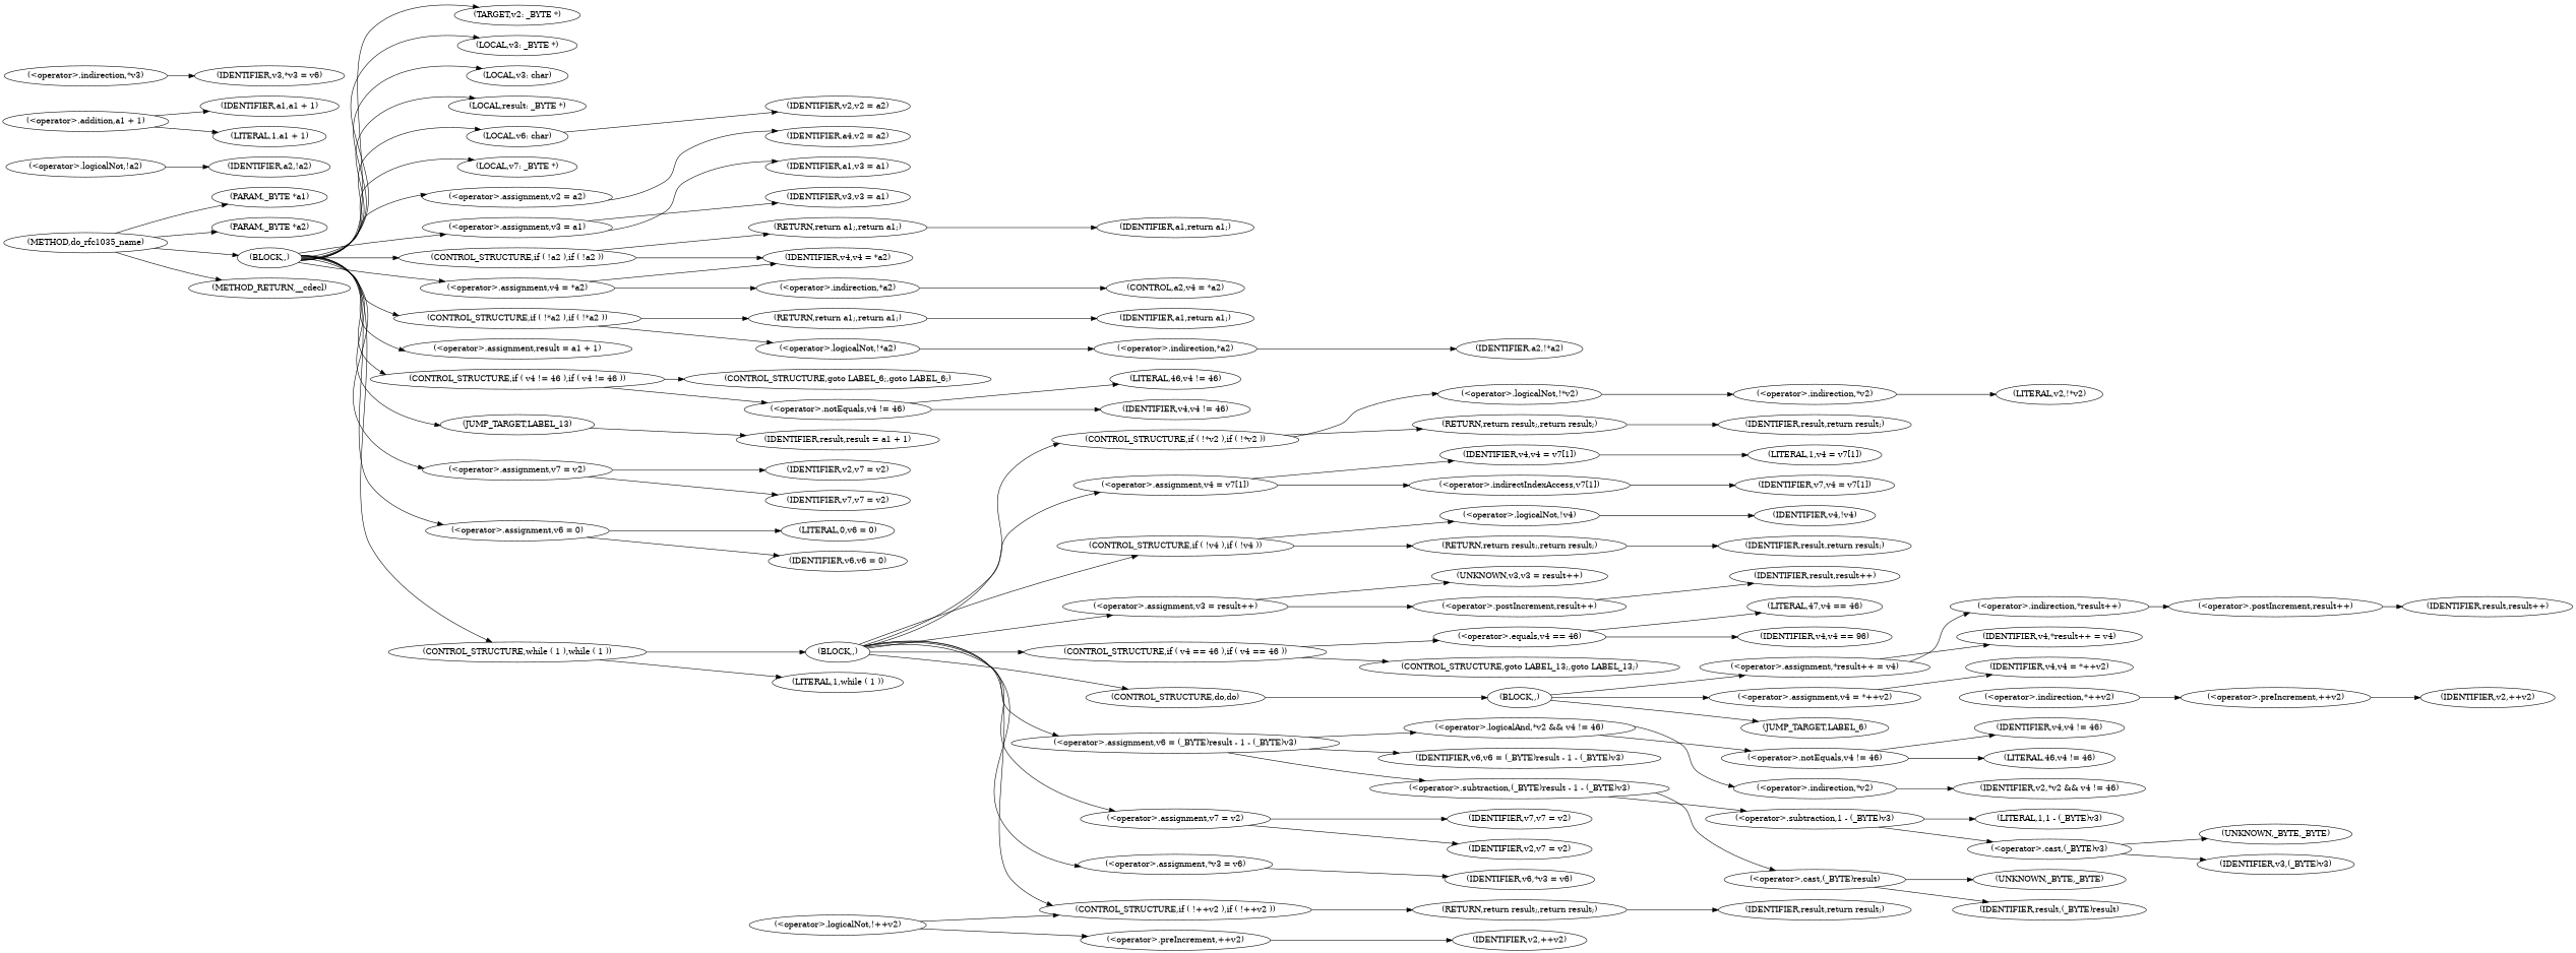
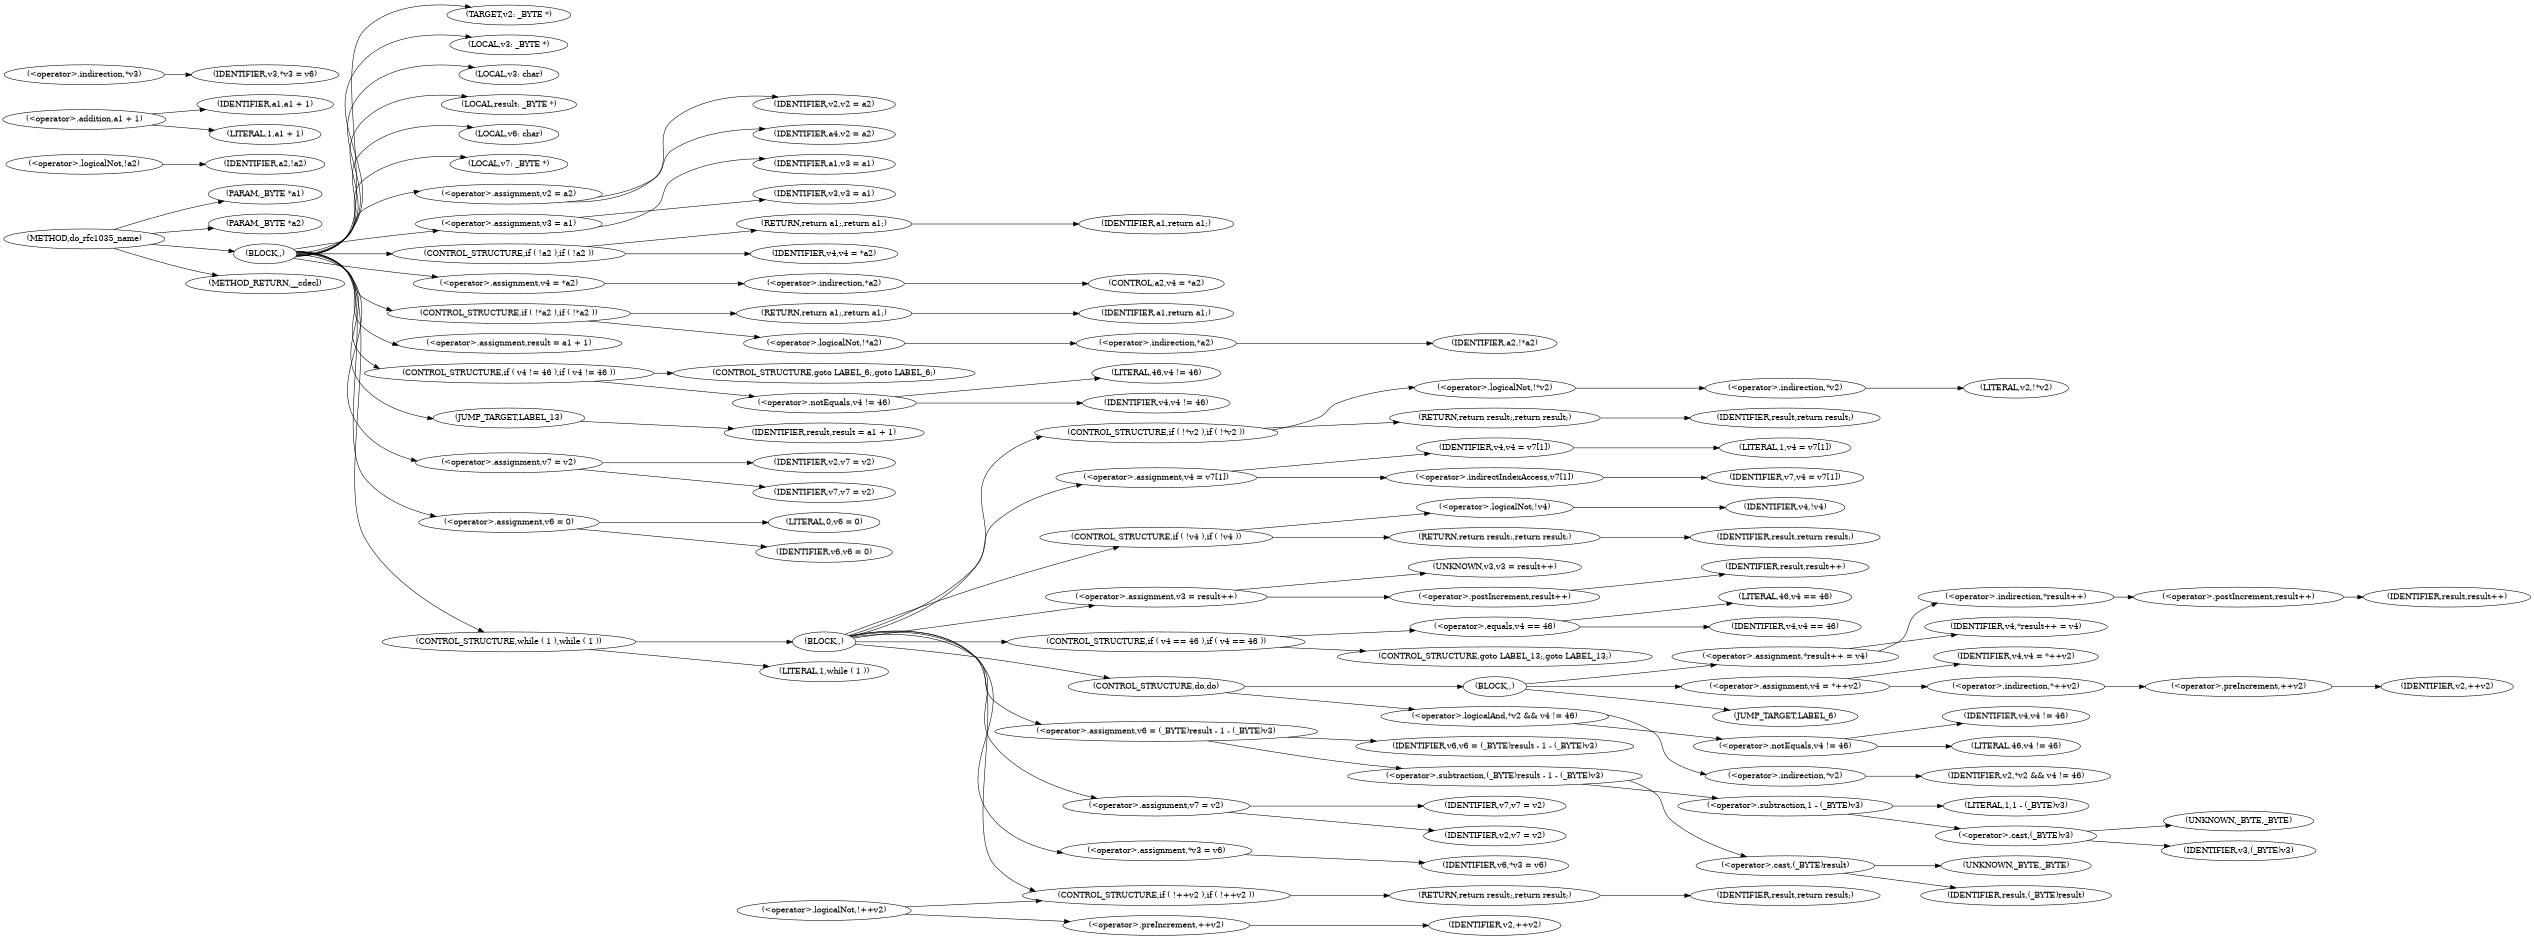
  digraph {
    rankdir=LR
    n1 [label="(METHOD,do_rfc1035_name)"]
    n2 [label="(PARAM,_BYTE *a1)"]
    n3 [label="(PARAM,_BYTE *a2)"]
    n4 [label="(BLOCK,,)"]
    n5 [label="(METHOD_RETURN,__cdecl)"]
    n6 [label="(TARGET,v2: _BYTE *)"]
    n7 [label="(LOCAL,v3: _BYTE *)"]
    n8 [label="(LOCAL,v3: char)"]
    n9 [label="(LOCAL,result: _BYTE *)"]
    n10 [label="(LOCAL,v6: char)"]
    n11 [label="(LOCAL,v7: _BYTE *)"]
    n12 [label="(<operator>.assignment,v2 = a2)"]
    n13 [label="(<operator>.assignment,v3 = a1)"]
    n14 [label="(CONTROL_STRUCTURE,if ( !a2 ),if ( !a2 ))"]
    n15 [label="(<operator>.assignment,v4 = *a2)"]
    n16 [label="(CONTROL_STRUCTURE,if ( !*a2 ),if ( !*a2 ))"]
    n17 [label="(<operator>.assignment,result = a1 + 1)"]
    n18 [label="(CONTROL_STRUCTURE,if ( v4 != 46 ),if ( v4 != 46 ))"]
    n19 [label="(JUMP_TARGET,LABEL_13)"]
    n20 [label="(<operator>.assignment,v7 = v2)"]
    n21 [label="(<operator>.assignment,v6 = 0)"]
    n22 [label="(CONTROL_STRUCTURE,while ( 1 ),while ( 1 ))"]
    n23 [label="(IDENTIFIER,v2,v2 = a2)"]
    n24 [label="(IDENTIFIER,a4,v2 = a2)"]
    n25 [label="(IDENTIFIER,v3,v3 = a1)"]
    n26 [label="(IDENTIFIER,a1,v3 = a1)"]
    n27 [label="(RETURN,return a1;,return a1;)"]
    n28 [label="(IDENTIFIER,v4,v4 = *a2)"]
    n29 [label="(<operator>.indirection,*a2)"]
    n30 [label="(<operator>.logicalNot,!*a2)"]
    n31 [label="(RETURN,return a1;,return a1;)"]
    n32 [label="(<operator>.notEquals,v4 != 46)"]
    n33 [label="(CONTROL_STRUCTURE,goto LABEL_6;,goto LABEL_6;)"]
    n34 [label="(IDENTIFIER,result,result = a1 + 1)"]
    n35 [label="(IDENTIFIER,v7,v7 = v2)"]
    n36 [label="(IDENTIFIER,v2,v7 = v2)"]
    n37 [label="(IDENTIFIER,v6,v6 = 0)"]
    n38 [label="(LITERAL,0,v6 = 0)"]
    n39 [label="(LITERAL,1,while ( 1 ))"]
    n40 [label="(BLOCK,,)"]
    n41 [label="(<operator>.logicalNot,!a2)"]
    n42 [label="(IDENTIFIER,a2,!a2)"]
    n43 [label="(IDENTIFIER,a1,return a1;)"]
    n44 [label="(CONTROL,a2,v4 = *a2)"]
    n45 [label="(<operator>.indirection,*a2)"]
    n46 [label="(IDENTIFIER,a1,return a1;)"]
    n47 [label="(IDENTIFIER,a2,!*a2)"]
    n48 [label="(<operator>.addition,a1 + 1)"]
    n49 [label="(IDENTIFIER,a1,a1 + 1)"]
    n50 [label="(LITERAL,1,a1 + 1)"]
    n51 [label="(IDENTIFIER,v4,v4 != 46)"]
    n52 [label="(LITERAL,46,v4 != 46)"]
    n53 [label="(<operator>.assignment,*v3 = v6)"]
    n54 [label="(CONTROL_STRUCTURE,if ( !*v2 ),if ( !*v2 ))"]
    n55 [label="(CONTROL_STRUCTURE,if ( !++v2 ),if ( !++v2 ))"]
    n56 [label="(<operator>.assignment,v4 = v7[1])"]
    n57 [label="(CONTROL_STRUCTURE,if ( !v4 ),if ( !v4 ))"]
    n58 [label="(<operator>.assignment,v3 = result++)"]
    n59 [label="(CONTROL_STRUCTURE,if ( v4 == 46 ),if ( v4 == 46 ))"]
    n60 [label="(CONTROL_STRUCTURE,do,do)"]
    n61 [label="(<operator>.assignment,v6 = (_BYTE)result - 1 - (_BYTE)v3)"]
    n62 [label="(<operator>.assignment,v7 = v2)"]
    n63 [label="(IDENTIFIER,v6,*v3 = v6)"]
    n64 [label="(<operator>.logicalNot,!*v2)"]
    n65 [label="(RETURN,return result;,return result;)"]
    n66 [label="(RETURN,return result;,return result;)"]
    n67 [label="(IDENTIFIER,v4,v4 = v7[1])"]
    n68 [label="(<operator>.indirectIndexAccess,v7[1])"]
    n69 [label="(<operator>.logicalNot,!v4)"]
    n70 [label="(RETURN,return result;,return result;)"]
    n71 [label="(UNKNOWN,v3,v3 = result++)"]
    n72 [label="(<operator>.postIncrement,result++)"]
    n73 [label="(<operator>.equals,v4 == 46)"]
    n74 [label="(CONTROL_STRUCTURE,goto LABEL_13;,goto LABEL_13;)"]
    n75 [label="(BLOCK,,)"]
    n76 [label="(<operator>.logicalAnd,*v2 && v4 != 46)"]
    n77 [label="(IDENTIFIER,v6,v6 = (_BYTE)result - 1 - (_BYTE)v3)"]
    n78 [label="(<operator>.subtraction,(_BYTE)result - 1 - (_BYTE)v3)"]
    n79 [label="(IDENTIFIER,v7,v7 = v2)"]
    n80 [label="(IDENTIFIER,v2,v7 = v2)"]
    n81 [label="(<operator>.indirection,*v3)"]
    n82 [label="(IDENTIFIER,v3,*v3 = v6)"]
    n83 [label="(<operator>.indirection,*v2)"]
    n84 [label="(IDENTIFIER,result,return result;)"]
    n85 [label="(LITERAL,v2,!*v2)"]
    n86 [label="(<operator>.logicalNot,!++v2)"]
    n87 [label="(<operator>.preIncrement,++v2)"]
    n88 [label="(IDENTIFIER,result,return result;)"]
    n89 [label="(IDENTIFIER,v2,++v2)"]
    n90 [label="(LITERAL,1,v4 = v7[1])"]
    n91 [label="(IDENTIFIER,v7,v4 = v7[1])"]
    n92 [label="(IDENTIFIER,v4,!v4)"]
    n93 [label="(IDENTIFIER,result,return result;)"]
    n94 [label="(IDENTIFIER,result,result++)"]
-   n95 [label="(IDENTIFIER,v4,v4 == 96)"]
-   n96 [label="(LITERAL,47,v4 == 46)"]
+   n95 [label="(IDENTIFIER,v4,v4 == 46)"]
+   n96 [label="(LITERAL,46,v4 == 46)"]
    n97 [label="(JUMP_TARGET,LABEL_6)"]
    n98 [label="(<operator>.assignment,*result++ = v4)"]
    n99 [label="(<operator>.assignment,v4 = *++v2)"]
    n100 [label="(<operator>.indirection,*v2)"]
    n101 [label="(<operator>.notEquals,v4 != 46)"]
    n102 [label="(<operator>.indirection,*result++)"]
    n103 [label="(IDENTIFIER,v4,*result++ = v4)"]
    n104 [label="(IDENTIFIER,v4,v4 = *++v2)"]
    n105 [label="(<operator>.indirection,*++v2)"]
    n106 [label="(<operator>.postIncrement,result++)"]
    n107 [label="(IDENTIFIER,result,result++)"]
    n108 [label="(<operator>.preIncrement,++v2)"]
    n109 [label="(IDENTIFIER,v2,++v2)"]
    n110 [label="(IDENTIFIER,v2,*v2 && v4 != 46)"]
    n111 [label="(IDENTIFIER,v4,v4 != 46)"]
    n112 [label="(LITERAL,46,v4 != 46)"]
    n113 [label="(<operator>.cast,(_BYTE)result)"]
    n114 [label="(<operator>.subtraction,1 - (_BYTE)v3)"]
    n115 [label="(UNKNOWN,_BYTE,_BYTE)"]
    n116 [label="(IDENTIFIER,result,(_BYTE)result)"]
    n117 [label="(LITERAL,1,1 - (_BYTE)v3)"]
    n118 [label="(<operator>.cast,(_BYTE)v3)"]
    n119 [label="(UNKNOWN,_BYTE,_BYTE)"]
    n120 [label="(IDENTIFIER,v3,(_BYTE)v3)"]
    n1 -> n2
    n1 -> n3
    n1 -> n4
    n1 -> n5
    n4 -> n6
    n4 -> n7
    n4 -> n8
    n4 -> n9
    n4 -> n10
    n4 -> n11
    n4 -> n12
    n4 -> n13
    n4 -> n14
    n4 -> n15
    n4 -> n16
    n4 -> n17
    n4 -> n18
    n4 -> n19
    n4 -> n20
    n4 -> n21
    n4 -> n22
-   n10 -> n23
+   n12 -> n23
    n12 -> n24
    n13 -> n25
    n13 -> n26
    n14 -> n27
    n14 -> n28
-   n15 -> n28
    n15 -> n29
    n16 -> n30
    n16 -> n31
    n18 -> n32
    n18 -> n33
    n19 -> n34
    n20 -> n35
    n20 -> n36
    n21 -> n37
    n21 -> n38
    n22 -> n39
    n22 -> n40
    n27 -> n43
    n29 -> n44
    n30 -> n45
    n31 -> n46
    n32 -> n51
    n32 -> n52
    n40 -> n53
    n40 -> n54
    n40 -> n55
    n40 -> n56
    n40 -> n57
    n40 -> n58
    n40 -> n59
    n40 -> n60
    n40 -> n61
    n40 -> n62
    n41 -> n42
    n45 -> n47
    n48 -> n49
    n48 -> n50
    n53 -> n63
    n54 -> n64
    n54 -> n65
    n55 -> n66
    n56 -> n67
    n56 -> n68
    n57 -> n69
    n57 -> n70
    n58 -> n71
    n58 -> n72
    n59 -> n73
    n59 -> n74
    n60 -> n75
-   n61 -> n76
+   n60 -> n76
    n61 -> n77
    n61 -> n78
    n62 -> n79
    n62 -> n80
    n64 -> n83
    n65 -> n84
    n66 -> n88
    n67 -> n90
    n68 -> n91
    n69 -> n92
    n70 -> n93
    n72 -> n94
    n73 -> n95
    n73 -> n96
    n75 -> n97
    n75 -> n98
    n75 -> n99
    n76 -> n100
    n76 -> n101
    n78 -> n113
    n78 -> n114
    n81 -> n82
    n83 -> n85
    n86 -> n55
    n86 -> n87
    n87 -> n89
    n98 -> n102
    n98 -> n103
    n99 -> n104
+   n99 -> n105
    n100 -> n110
    n101 -> n111
    n101 -> n112
    n102 -> n106
    n105 -> n108
    n106 -> n107
    n108 -> n109
    n113 -> n115
    n113 -> n116
    n114 -> n117
    n114 -> n118
    n118 -> n119
    n118 -> n120
  }
